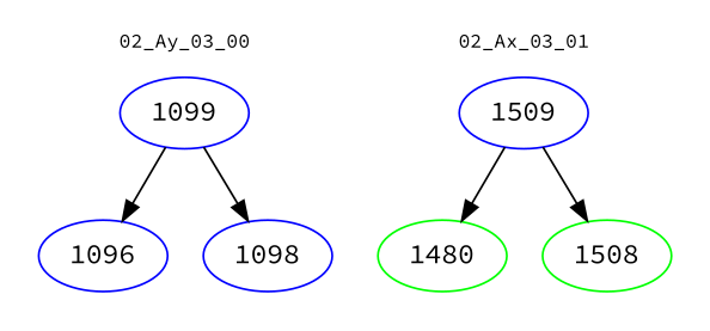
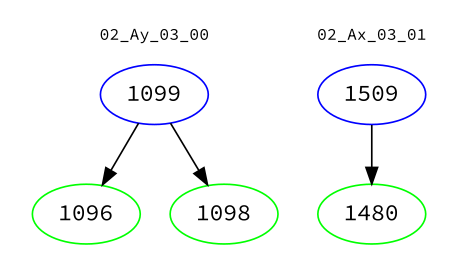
  digraph {
    fontname="Source Code Pro"
    node [color=green fontname="Source Code Pro"]
    edge [color=black fontname="Source Code Pro"]
    n1 [color=blue label=1099]
-   n2 [color=blue label=1096]
-   n3 [color=blue label=1098]
+   n2 [label=1096]
+   n3 [label=1098]
    n4 [color=blue label=1509]
    n5 [label=1480]
-   n6 [label=1508]
    subgraph cluster_1 {
      color=white
      fontsize=10
      label="02_Ay_03_00"
      n1
      n2
      n3
    }
    subgraph cluster_2 {
      color=white
      fontsize=10
      label="02_Ax_03_01"
      n4
      n5
-     n6
    }
    n1 -> n2
    n1 -> n3
    n4 -> n5
-   n4 -> n6
  }
